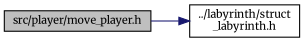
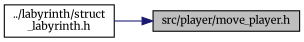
  digraph {
    rankdir=LR
    fontname=Merriweather
    node [color=black fontname=Merriweather fontsize=10 shape=record style=filled]
    n1 [fillcolor=grey75 fontcolor=black height=0.2 label="src/player/move_player.h" width=0.4]
    n2 [fillcolor=white height=0.2 label="../labyrinth/struct\l_labyrinth.h" width=0.4]
-   n1 -> n2 [color=midnightblue fontname=Merriweather fontsize=10 labelfontname=Helvetica labelfontsize=10 style=solid]
+   n2 -> n1 [color=midnightblue fontname=Merriweather fontsize=10 labelfontname=Helvetica labelfontsize=10 style=solid]
  }
